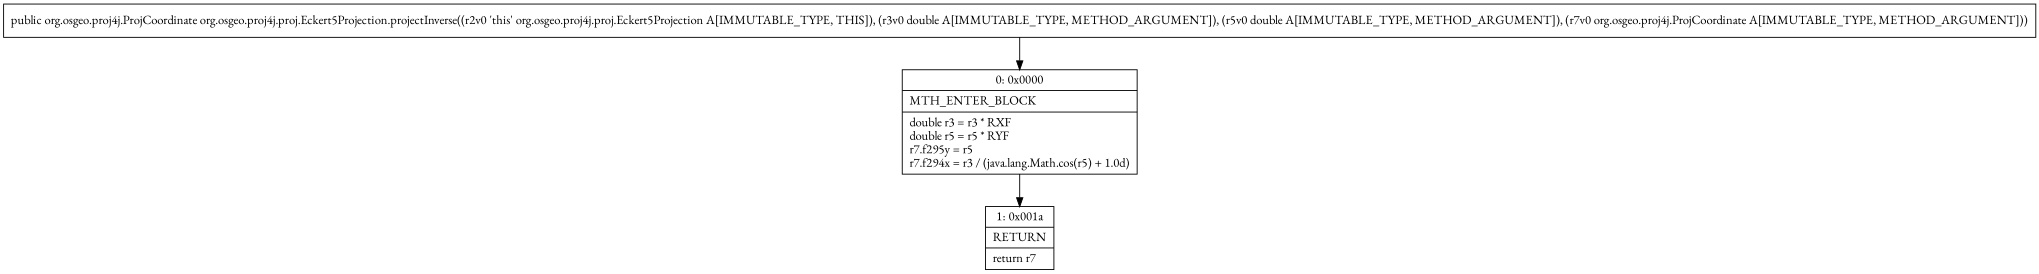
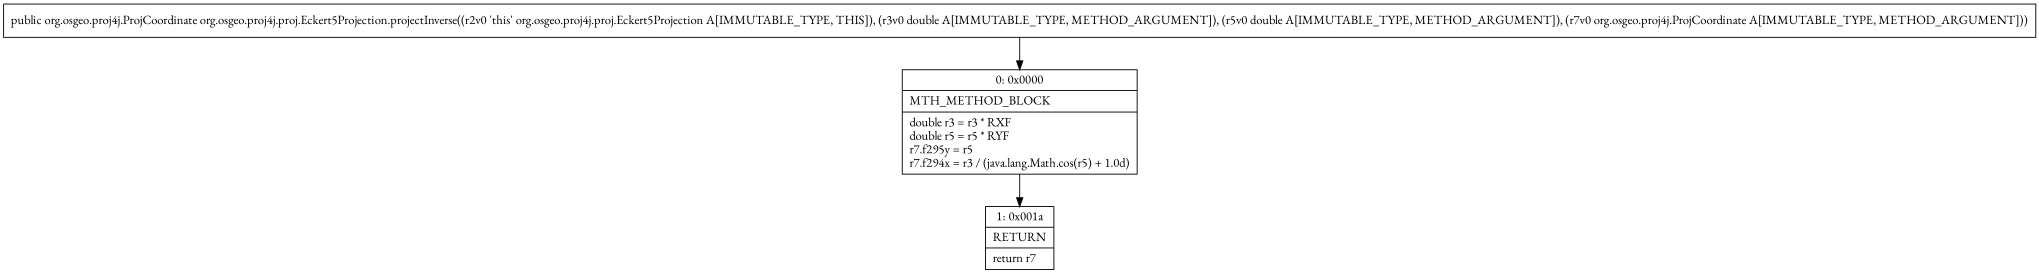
  digraph {
    fontname="EB Garamond"
    node [shape=record fontname="EB Garamond"]
    edge [fontname="EB Garamond"]
-   n1 [label="{0\:\ 0x0000|MTH_ENTER_BLOCK\l|double r3 = r3 * RXF\ldouble r5 = r5 * RYF\lr7.f295y = r5\lr7.f294x = r3 \/ (java.lang.Math.cos(r5) + 1.0d)\l}"]
+   n1 [label="{0\:\ 0x0000|MTH_METHOD_BLOCK\l|double r3 = r3 * RXF\ldouble r5 = r5 * RYF\lr7.f295y = r5\lr7.f294x = r3 \/ (java.lang.Math.cos(r5) + 1.0d)\l}"]
    n2 [label="{1\:\ 0x001a|RETURN\l|return r7\l}"]
    n3 [label="{public org.osgeo.proj4j.ProjCoordinate org.osgeo.proj4j.proj.Eckert5Projection.projectInverse((r2v0 'this' org.osgeo.proj4j.proj.Eckert5Projection A[IMMUTABLE_TYPE, THIS]), (r3v0 double A[IMMUTABLE_TYPE, METHOD_ARGUMENT]), (r5v0 double A[IMMUTABLE_TYPE, METHOD_ARGUMENT]), (r7v0 org.osgeo.proj4j.ProjCoordinate A[IMMUTABLE_TYPE, METHOD_ARGUMENT])) }"]
    n1 -> n2
    n3 -> n1
  }
